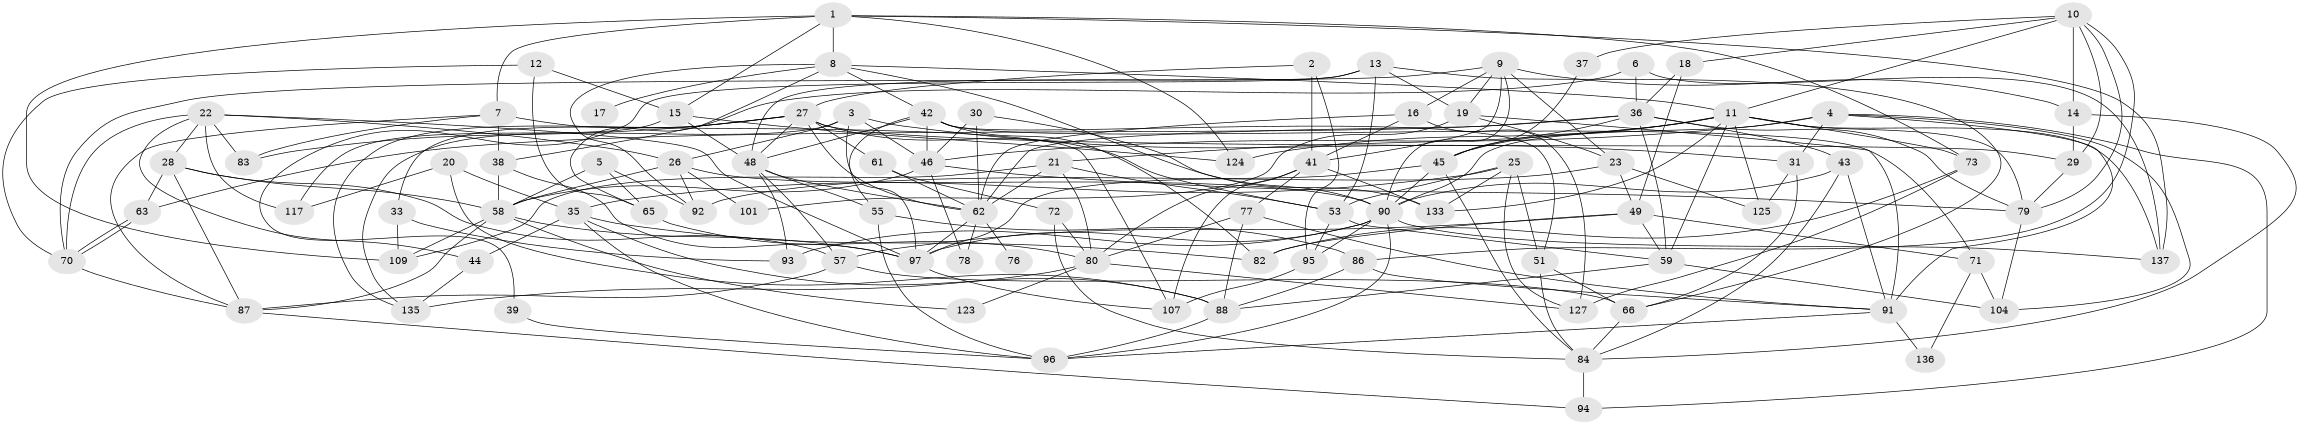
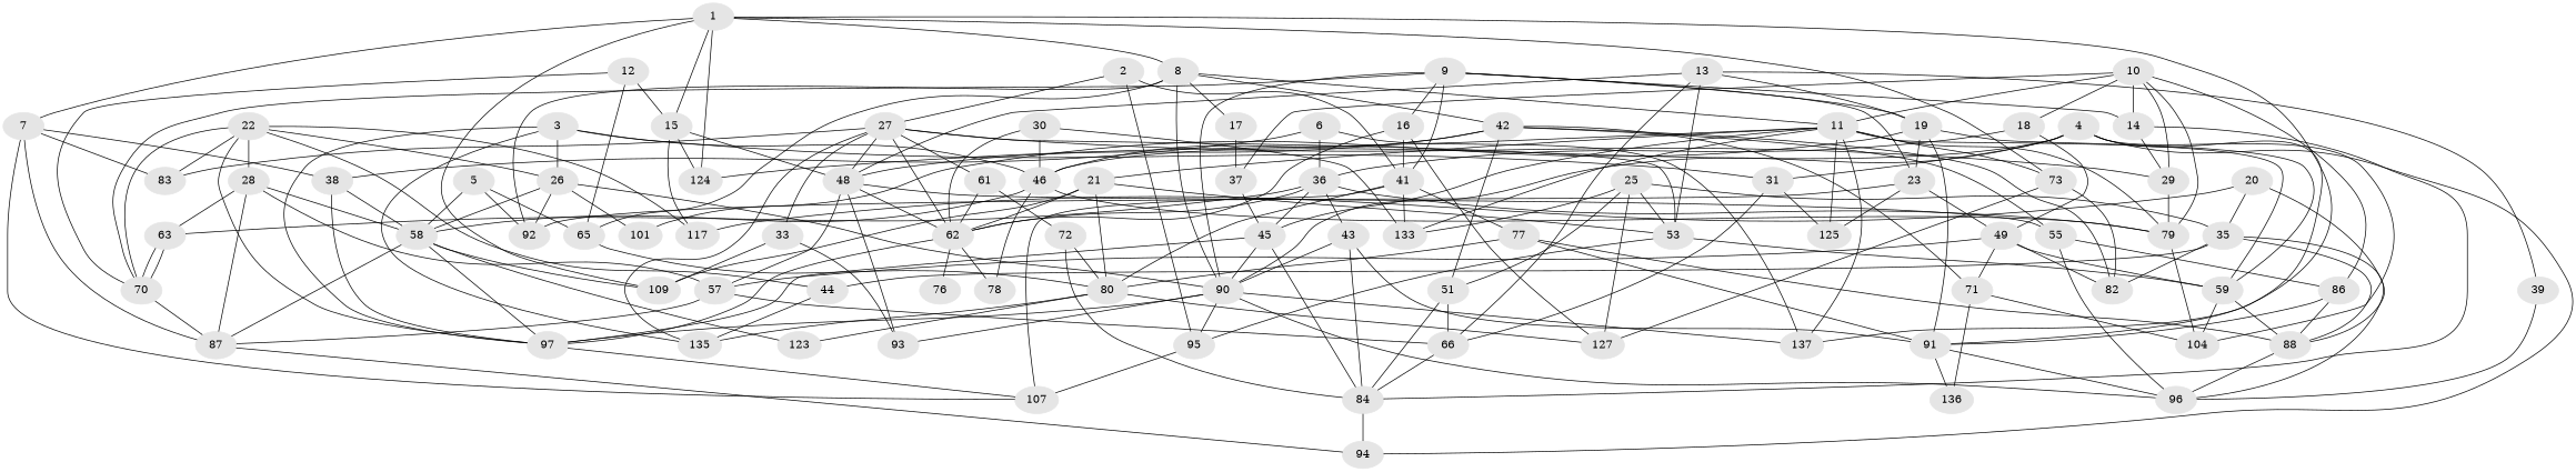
  graph {
    node [color=gray90 style=filled]
    1 [super="+56"]
    7 [super="+131"]
    8 [super="+75"]
    15 [super="+24"]
    73
    109
    124
    137
    38
    83
    87 [super="+134"]
    107
    90 [super="+123"]
    65 [super="+81"]
    92
    11 [super="+119"]
    17
    42 [super="+111"]
    48 [super="+118"]
    117
    127
    82
    27 [super="+54"]
    135
    29 [super="+32"]
    53 [super="+132"]
    62 [super="+64"]
    33
    61
    2
    41 [super="+129"]
    95 [super="+112"]
    133
    80 [super="+85"]
    77
    3 [super="+99"]
    26 [super="+89"]
    31
    46 [super="+116"]
    97 [super="+98"]
    58 [super="+105"]
    101
    125
    66 [super="+110"]
    79 [super="+128"]
    78
    4 [super="+50"]
    91 [super="+108"]
    94
    104
    93
    96
    136
    n54 [label=123]
    5
    36 [super="+102"]
    45 [super="+60"]
    59 [super="+100"]
    63
    43
    6
    21 [super="+106"]
    37
    51
    55 [super="+121"]
    71
    9 [super="+115"]
    14
    16 [super="+40"]
    19 [super="+34"]
    23 [super="+68"]
    70 [super="+130"]
    84 [super="+122"]
    49 [super="+74"]
    10 [super="+69"]
    18
    86
    88 [super="+120"]
    12
    13
    39
    57 [super="+67"]
    76
    35 [super="+47"]
    44
    20
    22 [super="+114"]
    28 [super="+52"]
    25 [super="+103"]
    72
    30
    1 -- 7
    1 -- 8
    1 -- 15
    1 -- 73
    1 -- 109
    1 -- 124
    1 -- 137
    7 -- 38
    7 -- 83
    7 -- 87
    7 -- 107
    8 -- 90
    8 -- 65
    8 -- 92
    8 -- 11
    8 -- 17
    8 -- 42
    15 -- 124
    15 -- 48
    15 -- 117
    73 -- 127
    73 -- 82
    38 -- 97
    38 -- 58 [weight=2]
    87 -- 94
    90 -- 137
    90 -- 95
    90 -- 97
    90 -- 93
    90 -- 96
    65 -- 80
    11 -- 73
    11 -- 124
    11 -- 137
    11 -- 133
    11 -- 125
    11 -- 79
    11 -- 45
    11 -- 59
    11 -- 21
+   17 -- 37
    42 -- 48
    42 -- 82
    42 -- 46
    42 -- 51
    42 -- 55
    42 -- 71 [weight=2]
    48 -- 62
    48 -- 93
    48 -- 55
    48 -- 57
    27 -- 83
    27 -- 48
    27 -- 135
    27 -- 29
    27 -- 53
    27 -- 62
    27 -- 33
    27 -- 61
    29 -- 79
    53 -- 95
    53 -- 59
    62 -- 97
    62 -- 78
    62 -- 76
    33 -- 109
    33 -- 93
    61 -- 62
    61 -- 72
    2 -- 27
    2 -- 41
    2 -- 95
    41 -- 107 [weight=2]
    41 -- 133
    41 -- 80
    41 -- 77
    95 -- 107
    80 -- 127
    80 -- 135
    80 -- n54
    77 -- 80
    77 -- 91
    77 -- 88
    3 -- 135
    3 -- 26
    3 -- 31
    3 -- 46
    3 -- 97
    26 -- 90
    26 -- 92
    26 -- 58
    26 -- 101
    31 -- 125
    31 -- 66
    46 -- 58
    46 -- 79
    46 -- 78
    97 -- 107
    58 -- 109
    58 -- 87
    58 -- 97
    58 -- n54
    66 -- 84
    79 -- 104
    4 -- 90
    4 -- 31
    4 -- 46
    4 -- 91
    4 -- 94
    4 -- 104
    91 -- 96
    91 -- 136
    5 -- 65
    5 -- 92
    5 -- 58
    36 -- 62
    36 -- 79
    36 -- 45
-   36 -- 59
+   19 -- 59
    36 -- 63
    36 -- 43
    45 -- 90
    45 -- 97
    45 -- 84
    59 -- 104
    59 -- 88
    63 -- 70
    63 -- 70
    43 -- 90
    43 -- 91
    43 -- 84
    6 -- 137
    6 -- 38
    6 -- 36
    21 -- 109
    21 -- 53
    21 -- 62
    21 -- 80
    37 -- 45
    51 -- 66
    51 -- 84
    55 -- 96
    55 -- 86
    71 -- 104
    71 -- 136
    9 -- 90
    9 -- 41
    9 -- 14
    9 -- 16
    9 -- 19
    9 -- 23
    9 -- 70
    14 -- 29
    14 -- 84
    16 -- 127
    16 -- 62
    16 -- 41
    19 -- 101
    19 -- 91 [weight=2]
    19 -- 23
    23 -- 92
    23 -- 125
    23 -- 49
    70 -- 87
    84 -- 94
    49 -- 82
    49 -- 59
    49 -- 71
    49 -- 57
    10 -- 11
    10 -- 29
    10 -- 79
    10 -- 37
    10 -- 14
    10 -- 18
    10 -- 86
    18 -- 36
    18 -- 49
    86 -- 91
    86 -- 88
    88 -- 96
    12 -- 15
    12 -- 65
    12 -- 70
    13 -- 48
    13 -- 53
    13 -- 66
    13 -- 19
    13 -- 39
    39 -- 96
    57 -- 87
    57 -- 66
    35 -- 82
    35 -- 96
    35 -- 88
    35 -- 44
    44 -- 135
    20 -- 117
    20 -- 88
    20 -- 35
    22 -- 83
    22 -- 117
    22 -- 26
    22 -- 97
    22 -- 70
    22 -- 44
    22 -- 28
    28 -- 87
    28 -- 58
    28 -- 63
    28 -- 57
    25 -- 127
    25 -- 53
    25 -- 133
    25 -- 51
    25 -- 35
    72 -- 80
    72 -- 84
    30 -- 62
    30 -- 133
    30 -- 46
  }
